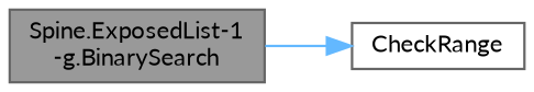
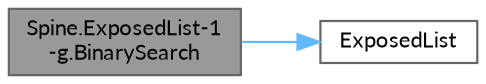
  digraph {
    rankdir=LR
    fontname=Lato
    node [fontname=Lato fontsize=10 shape=box style=filled]
    n1 [color=gray40 fillcolor=grey60 fontcolor=black height=0.2 label="Spine.ExposedList-1\l-g.BinarySearch" width=0.4]
-   n2 [color=grey40 fillcolor=white height=0.2 label=CheckRange width=0.4]
+   n2 [color=grey40 fillcolor=white height=0.2 label=ExposedList width=0.4]
    n1 -> n2 [color=steelblue1 fontname=Lato fontsize=10 labelfontname=Helvetica labelfontsize=10 style=solid]
  }
